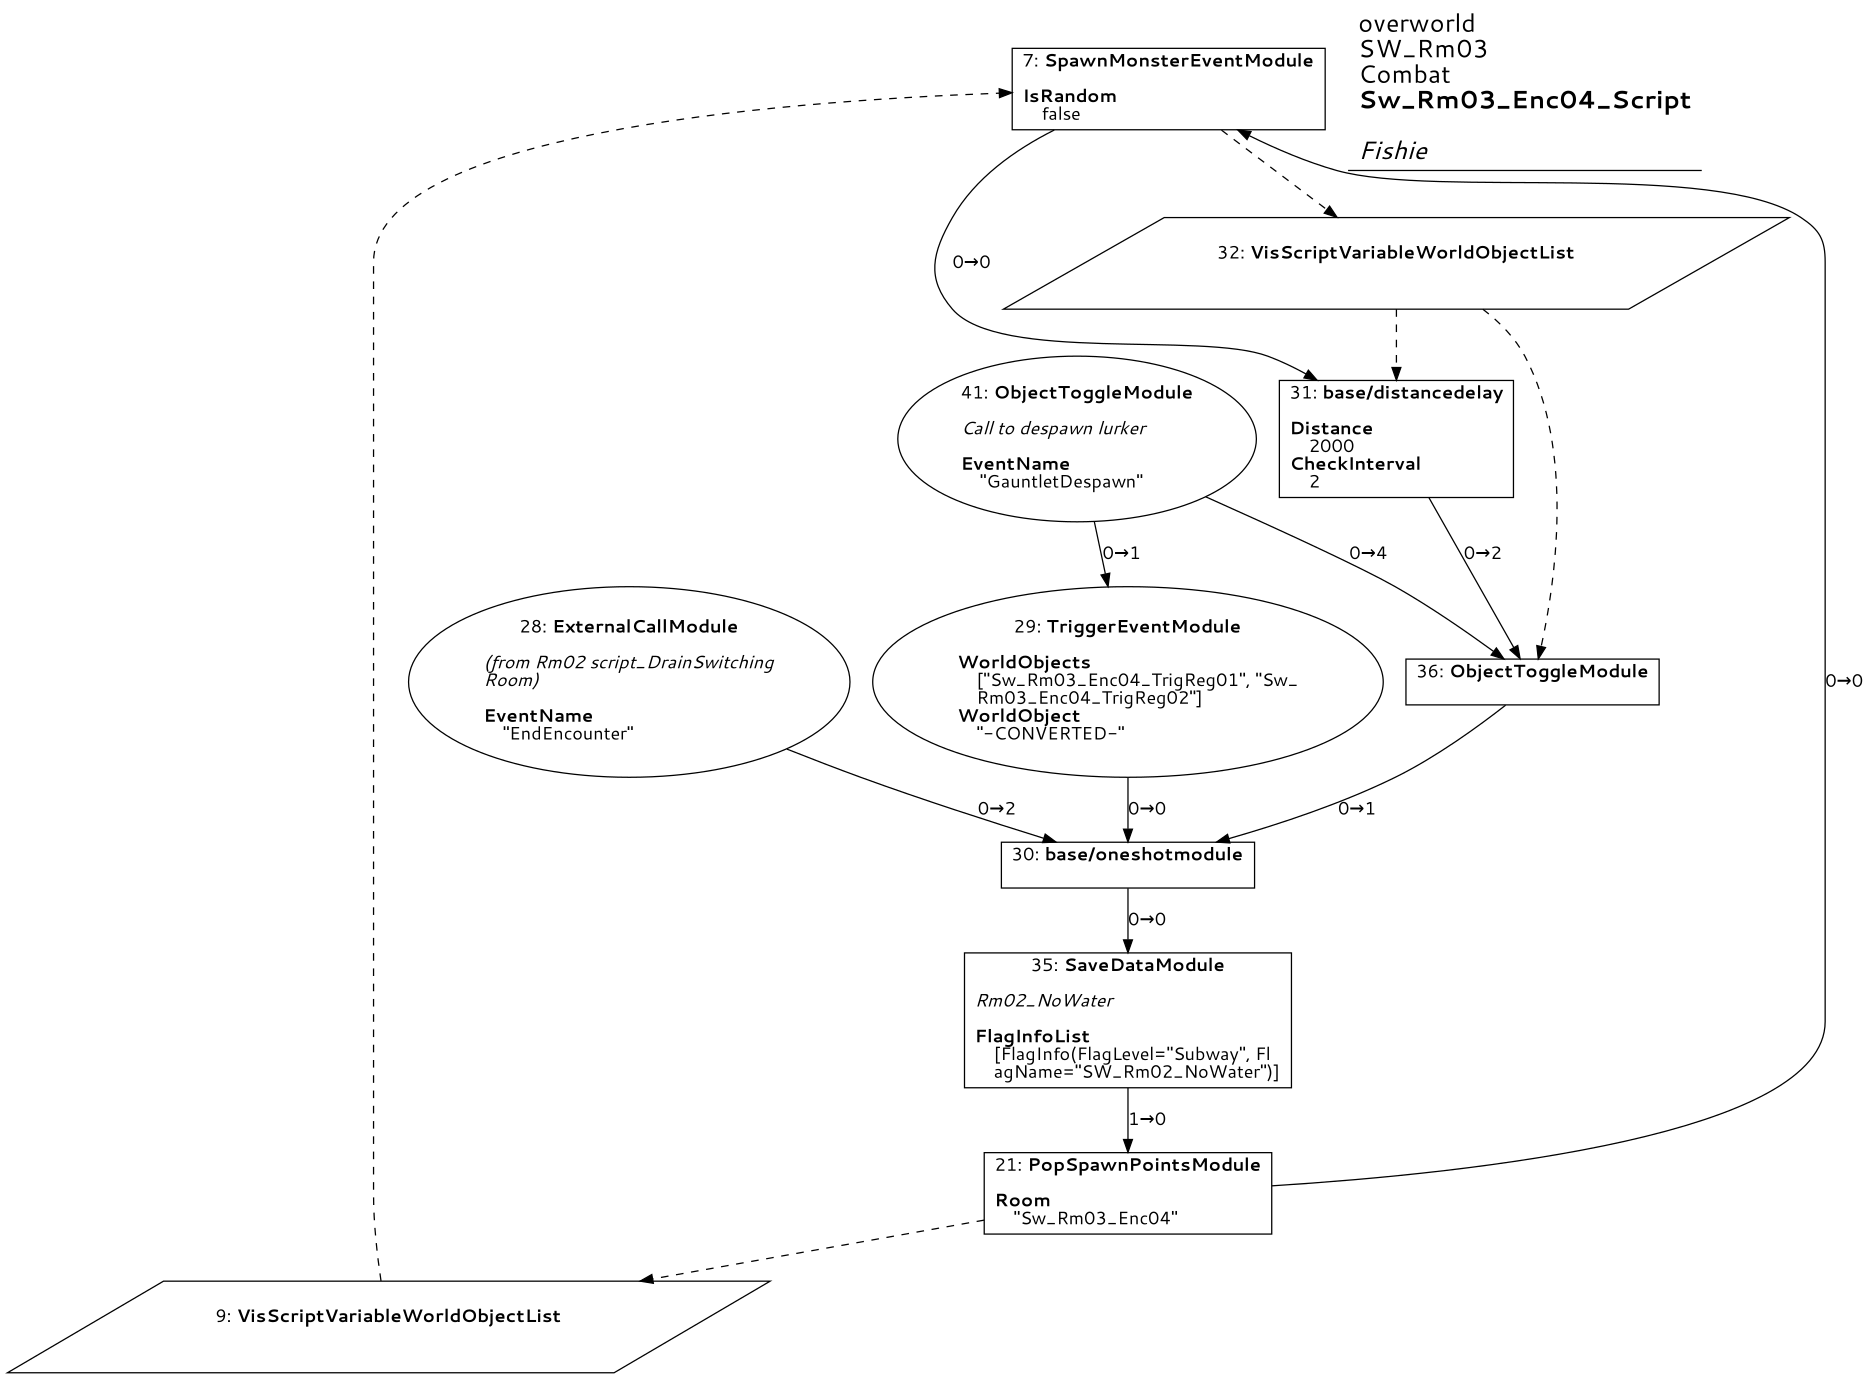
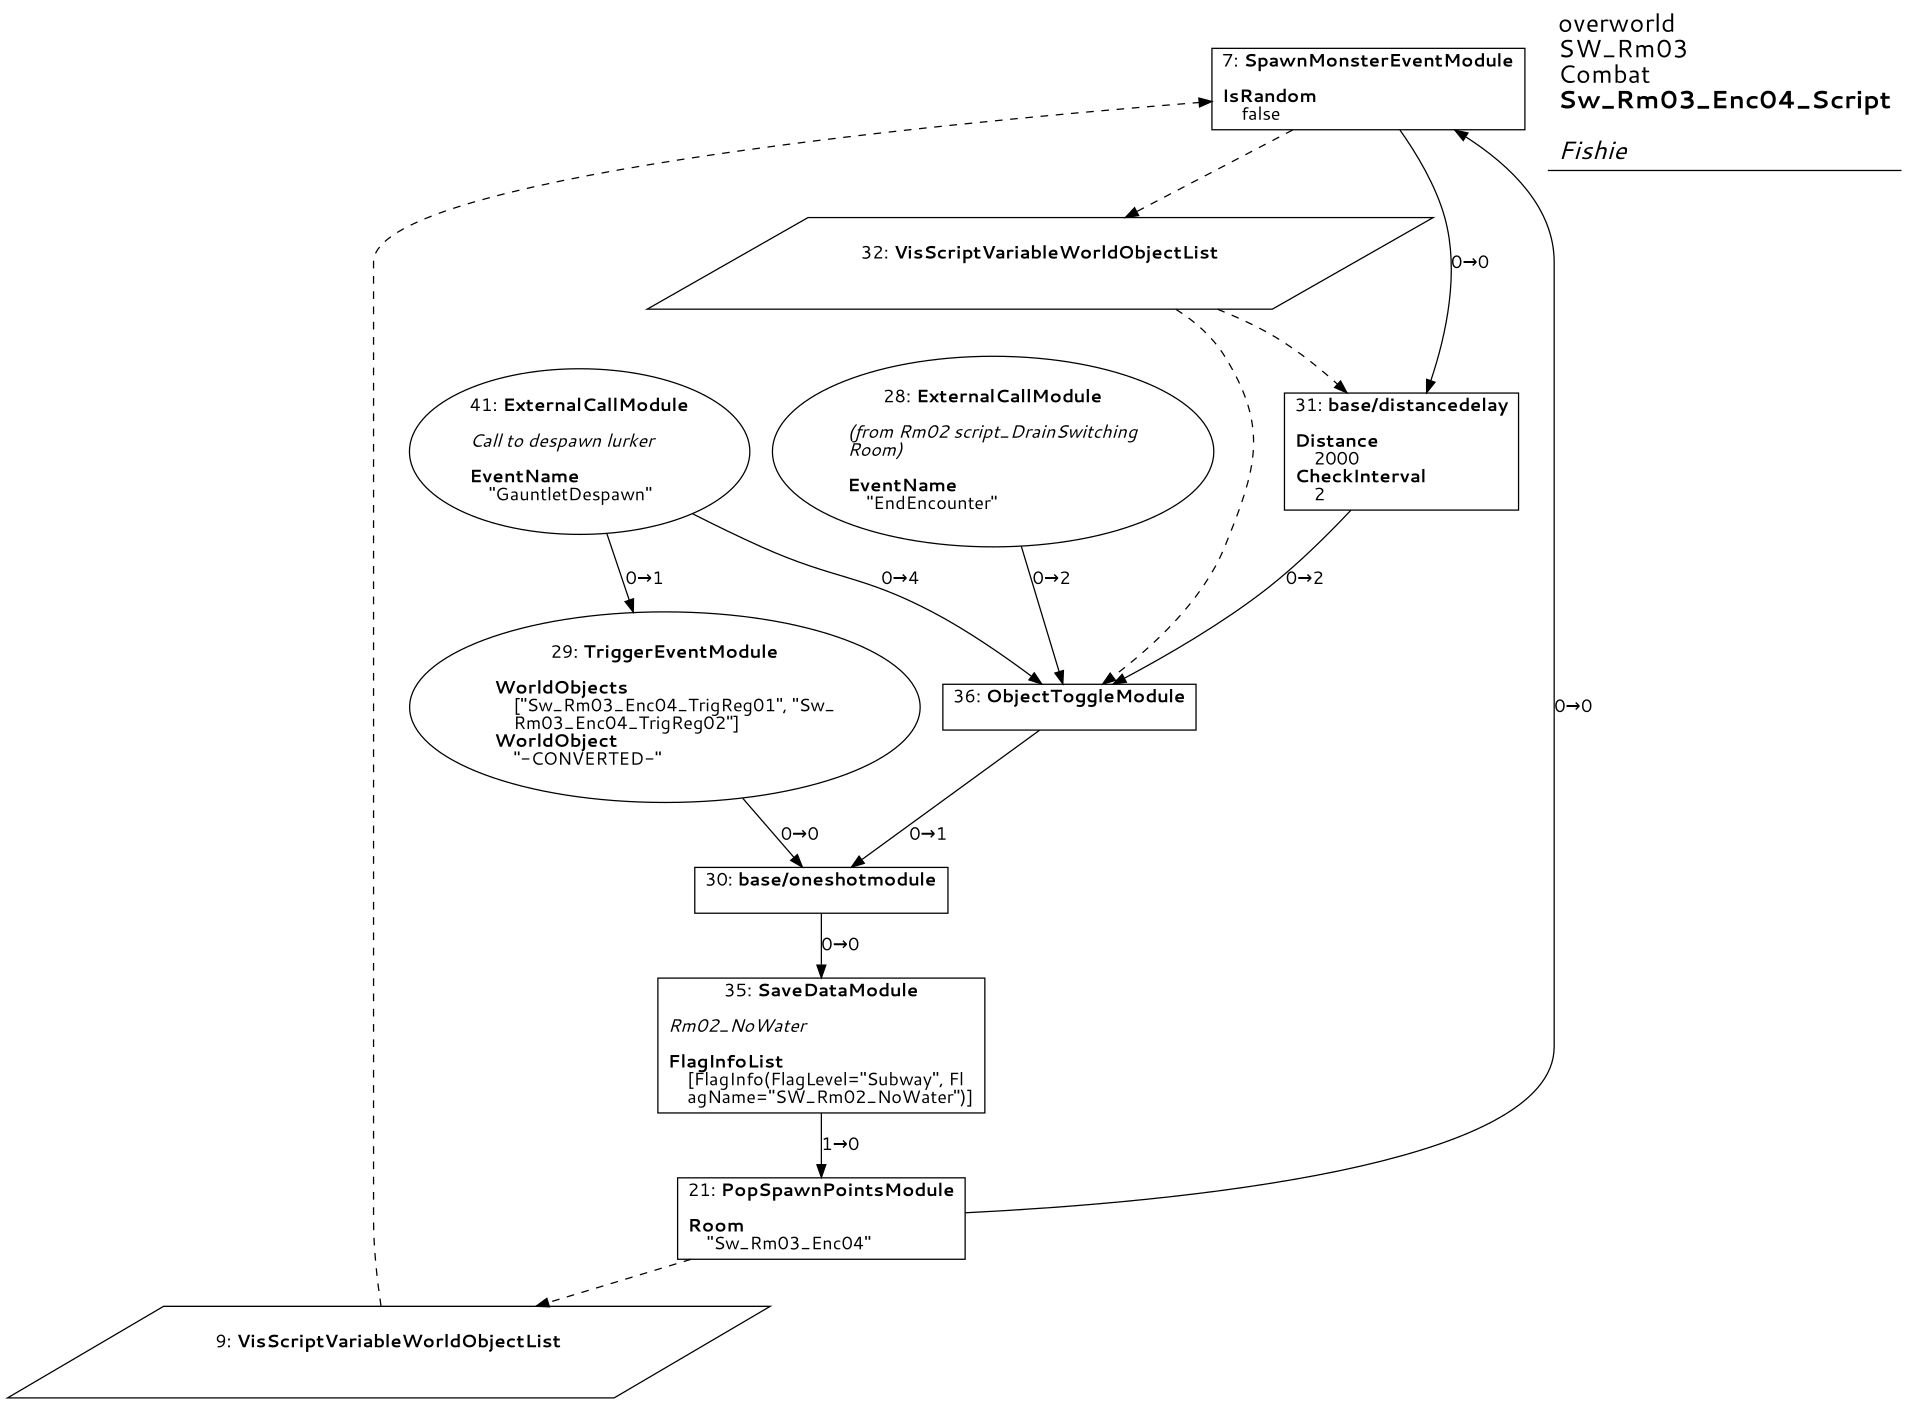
  digraph {
    fontname="Segoe UI"
    splines=spline
    node [fontname="Segoe UI" shape=box]
    edge [fontname="Segoe UI"]
    n1 [label=<7: <b>SpawnMonsterEventModule</b><br/><br/><b>IsRandom</b><br align="left"/>    false<br align="left"/>>]
    n2 [label=<31: <b>base/distancedelay</b><br/><br/><b>Distance</b><br align="left"/>    2000<br align="left"/><b>CheckInterval</b><br align="left"/>    2<br align="left"/>>]
    n3 [label=<32: <b>VisScriptVariableWorldObjectList</b><br/><br/>> shape=parallelogram]
    n4 [label=<36: <b>ObjectToggleModule</b><br/><br/>>]
    n5 [label=<30: <b>base/oneshotmodule</b><br/><br/>>]
    n6 [label=<9: <b>VisScriptVariableWorldObjectList</b><br/><br/>> shape=parallelogram]
    n7 [label=<21: <b>PopSpawnPointsModule</b><br/><br/><b>Room</b><br align="left"/>    &quot;Sw_Rm03_Enc04&quot;<br align="left"/>>]
    n8 [label=<28: <b>ExternalCallModule</b><br/><br/><i>(from Rm02 script_DrainSwitching<br align="left"/>Room)<br align="left"/></i><br align="left"/><b>EventName</b><br align="left"/>    &quot;EndEncounter&quot;<br align="left"/>> shape=oval]
    n9 [label=<35: <b>SaveDataModule</b><br/><br/><i>Rm02_NoWater<br align="left"/></i><br align="left"/><b>FlagInfoList</b><br align="left"/>    [FlagInfo(FlagLevel=&quot;Subway&quot;, Fl<br align="left"/>    agName=&quot;SW_Rm02_NoWater&quot;)]<br align="left"/>>]
    n10 [label=<29: <b>TriggerEventModule</b><br/><br/><b>WorldObjects</b><br align="left"/>    [&quot;Sw_Rm03_Enc04_TrigReg01&quot;, &quot;Sw_<br align="left"/>    Rm03_Enc04_TrigReg02&quot;]<br align="left"/><b>WorldObject</b><br align="left"/>    &quot;-CONVERTED-&quot;<br align="left"/>> shape=oval]
-   n11 [label=<41: <b>ObjectToggleModule</b><br/><br/><i>Call to despawn lurker<br align="left"/></i><br align="left"/><b>EventName</b><br align="left"/>    &quot;GauntletDespawn&quot;<br align="left"/>> shape=oval]
+   n11 [label=<41: <b>ExternalCallModule</b><br/><br/><i>Call to despawn lurker<br align="left"/></i><br align="left"/><b>EventName</b><br align="left"/>    &quot;GauntletDespawn&quot;<br align="left"/>> shape=oval]
    n12 [label=<<font point-size="20">overworld<br align="left"/>SW_Rm03<br align="left"/>Combat<br align="left"/><b>Sw_Rm03_Enc04_Script</b><br align="left"/><br/><i>Fishie</i><br align="left"/></font>> shape=underline]
    n1 -> n2 [label="0→0"]
    n1 -> n3 [style=dashed]
    n2 -> n4 [label="0→2"]
    n3 -> n2 [style=dashed]
    n3 -> n4 [style=dashed]
    n4 -> n5 [label="0→1"]
    n5 -> n9 [label="0→0"]
    n6 -> n1 [style=dashed]
    n7 -> n1 [label="0→0"]
    n7 -> n6 [style=dashed]
-   n8 -> n5 [label="0→2"]
+   n8 -> n4 [label="0→2"]
    n9 -> n7 [label="1→0"]
    n10 -> n5 [label="0→0"]
    n11 -> n4 [label="0→4"]
    n11 -> n10 [label="0→1"]
  }
